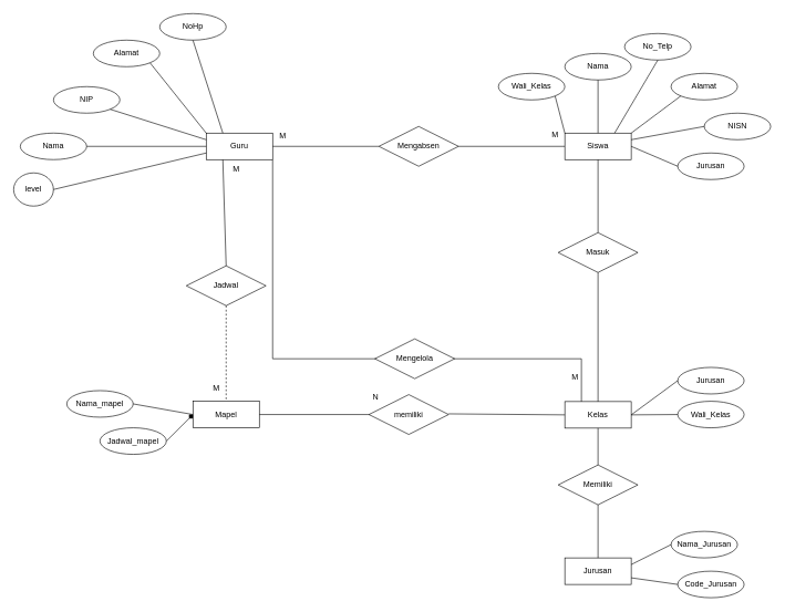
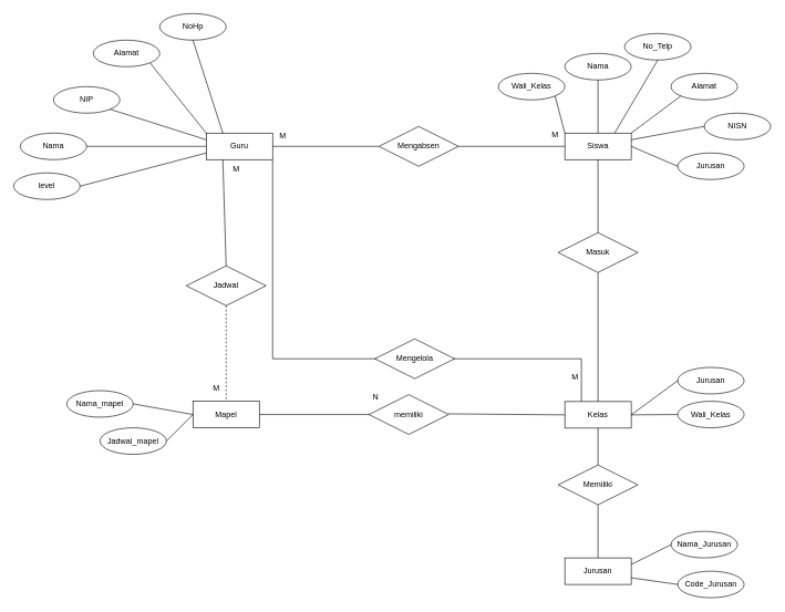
  <mxCell id="0" />
  <mxCell id="1" parent="0" />
  <mxCell id="2" value="Guru" style="whiteSpace=wrap;html=1;align=center;" parent="1" vertex="1"><mxGeometry x="310" y="200" width="100" height="40" as="geometry" /></mxCell>
  <mxCell id="3" value="Mengabsen" style="shape=rhombus;perimeter=rhombusPerimeter;whiteSpace=wrap;html=1;align=center;" parent="1" vertex="1"><mxGeometry x="570" y="190" width="120" height="60" as="geometry" /></mxCell>
  <mxCell id="4" value="" style="endArrow=none;html=1;rounded=0;exitX=1;exitY=0.5;exitDx=0;exitDy=0;entryX=0;entryY=0.5;entryDx=0;entryDy=0;" parent="1" source="3" target="5" edge="1"><mxGeometry relative="1" as="geometry"><mxPoint x="690" y="239" as="sourcePoint" /><mxPoint x="850" y="239" as="targetPoint" /></mxGeometry></mxCell>
  <mxCell id="5" value="Siswa" style="whiteSpace=wrap;html=1;align=center;" parent="1" vertex="1"><mxGeometry x="850" y="200" width="100" height="40" as="geometry" /></mxCell>
  <mxCell id="6" value="" style="endArrow=none;html=1;rounded=0;exitX=0.5;exitY=1;exitDx=0;exitDy=0;entryX=0.5;entryY=0;entryDx=0;entryDy=0;" parent="1" source="5" target="7" edge="1"><mxGeometry relative="1" as="geometry"><mxPoint x="840" y="250" as="sourcePoint" /><mxPoint x="840" y="360" as="targetPoint" /></mxGeometry></mxCell>
  <mxCell id="7" value="Masuk" style="shape=rhombus;perimeter=rhombusPerimeter;whiteSpace=wrap;html=1;align=center;" parent="1" vertex="1"><mxGeometry x="840" y="350" width="120" height="60" as="geometry" /></mxCell>
  <mxCell id="8" value="Kelas" style="whiteSpace=wrap;html=1;align=center;" parent="1" vertex="1"><mxGeometry x="850" y="604.5" width="100" height="40" as="geometry" /></mxCell>
  <mxCell id="9" value="" style="endArrow=none;html=1;rounded=0;exitX=0.5;exitY=1;exitDx=0;exitDy=0;entryX=0.5;entryY=0;entryDx=0;entryDy=0;" parent="1" source="7" target="8" edge="1"><mxGeometry relative="1" as="geometry"><mxPoint x="839" y="400" as="sourcePoint" /><mxPoint x="839" y="510" as="targetPoint" /></mxGeometry></mxCell>
  <mxCell id="10" value="" style="endArrow=none;html=1;rounded=0;entryX=0.5;entryY=0;entryDx=0;entryDy=0;exitX=0.5;exitY=1;exitDx=0;exitDy=0;" parent="1" source="8" target="11" edge="1"><mxGeometry relative="1" as="geometry"><mxPoint x="839" y="560" as="sourcePoint" /><mxPoint x="839" y="670" as="targetPoint" /></mxGeometry></mxCell>
  <mxCell id="11" value="Memiliki" style="shape=rhombus;perimeter=rhombusPerimeter;whiteSpace=wrap;html=1;align=center;" parent="1" vertex="1"><mxGeometry x="840" y="700" width="120" height="60" as="geometry" /></mxCell>
  <mxCell id="12" value="Jurusan" style="whiteSpace=wrap;html=1;align=center;" parent="1" vertex="1"><mxGeometry x="850" y="840" width="100" height="40" as="geometry" /></mxCell>
  <mxCell id="13" value="" style="endArrow=none;html=1;rounded=0;exitX=0.5;exitY=1;exitDx=0;exitDy=0;entryX=0.5;entryY=0;entryDx=0;entryDy=0;" parent="1" source="11" target="12" edge="1"><mxGeometry relative="1" as="geometry"><mxPoint x="810" y="730" as="sourcePoint" /><mxPoint x="810" y="840" as="targetPoint" /></mxGeometry></mxCell>
  <mxCell id="14" value="" style="endArrow=none;html=1;rounded=0;exitX=1;exitY=1;exitDx=0;exitDy=0;entryX=0;entryY=0.5;entryDx=0;entryDy=0;" parent="1" source="2" edge="1"><mxGeometry relative="1" as="geometry"><mxPoint x="350" y="310" as="sourcePoint" /><mxPoint x="570" y="540" as="targetPoint" /><Array as="points"><mxPoint x="410" y="540" /></Array></mxGeometry></mxCell>
  <mxCell id="15" value="M" style="text;html=1;align=center;verticalAlign=middle;resizable=0;points=[];autosize=1;strokeColor=none;fillColor=none;" parent="1" vertex="1"><mxGeometry x="820" y="188" width="30" height="30" as="geometry" /></mxCell>
  <mxCell id="16" value="" style="endArrow=none;html=1;rounded=0;entryX=0.25;entryY=0;entryDx=0;entryDy=0;exitX=0.967;exitY=0.5;exitDx=0;exitDy=0;exitPerimeter=0;" parent="1" source="49" target="8" edge="1"><mxGeometry relative="1" as="geometry"><mxPoint x="690" y="540" as="sourcePoint" /><mxPoint x="844" y="570" as="targetPoint" /><Array as="points"><mxPoint x="875" y="540" /></Array></mxGeometry></mxCell>
  <mxCell id="17" value="Alamat" style="ellipse;whiteSpace=wrap;html=1;align=center;" parent="1" vertex="1"><mxGeometry x="140" y="60" width="100" height="40" as="geometry" /></mxCell>
  <mxCell id="18" value="NoHp&lt;span style=&quot;color: rgba(0, 0, 0, 0); font-family: monospace; font-size: 0px; text-align: start; text-wrap-mode: nowrap;&quot;&gt;%3CmxGraphModel%3E%3Croot%3E%3CmxCell%20id%3D%220%22%2F%3E%3CmxCell%20id%3D%221%22%20parent%3D%220%22%2F%3E%3CmxCell%20id%3D%222%22%20value%3D%22Alamat%22%20style%3D%22ellipse%3BwhiteSpace%3Dwrap%3Bhtml%3D1%3Balign%3Dcenter%3B%22%20vertex%3D%221%22%20parent%3D%221%22%3E%3CmxGeometry%20x%3D%22-60%22%20y%3D%2220%22%20width%3D%22100%22%20height%3D%2240%22%20as%3D%22geometry%22%2F%3E%3C%2FmxCell%3E%3C%2Froot%3E%3C%2FmxGraphModel%3E&lt;/span&gt;" style="ellipse;whiteSpace=wrap;html=1;align=center;" parent="1" vertex="1"><mxGeometry x="240" y="20" width="100" height="40" as="geometry" /></mxCell>
  <mxCell id="19" value="Nama" style="ellipse;whiteSpace=wrap;html=1;align=center;" parent="1" vertex="1"><mxGeometry x="30" y="200" width="100" height="40" as="geometry" /></mxCell>
  <mxCell id="20" value="NIP" style="ellipse;whiteSpace=wrap;html=1;align=center;" parent="1" vertex="1"><mxGeometry x="80" y="130" width="100" height="40" as="geometry" /></mxCell>
  <mxCell id="21" value="" style="endArrow=none;html=1;rounded=0;exitX=1;exitY=0.5;exitDx=0;exitDy=0;entryX=0;entryY=0.5;entryDx=0;entryDy=0;" parent="1" source="19" target="2" edge="1"><mxGeometry relative="1" as="geometry"><mxPoint x="320" y="220" as="sourcePoint" /><mxPoint x="480" y="220" as="targetPoint" /></mxGeometry></mxCell>
  <mxCell id="22" value="" style="endArrow=none;html=1;rounded=0;exitX=1;exitY=1;exitDx=0;exitDy=0;entryX=0;entryY=0.25;entryDx=0;entryDy=0;" parent="1" source="20" target="2" edge="1"><mxGeometry relative="1" as="geometry"><mxPoint x="80" y="280" as="sourcePoint" /><mxPoint x="240" y="280" as="targetPoint" /></mxGeometry></mxCell>
  <mxCell id="23" value="" style="endArrow=none;html=1;rounded=0;exitX=1;exitY=1;exitDx=0;exitDy=0;entryX=0;entryY=0;entryDx=0;entryDy=0;" parent="1" source="17" target="2" edge="1"><mxGeometry relative="1" as="geometry"><mxPoint x="290" y="120" as="sourcePoint" /><mxPoint x="450" y="120" as="targetPoint" /></mxGeometry></mxCell>
  <mxCell id="24" value="" style="endArrow=none;html=1;rounded=0;exitX=0.5;exitY=1;exitDx=0;exitDy=0;entryX=0.25;entryY=0;entryDx=0;entryDy=0;" parent="1" source="18" target="2" edge="1"><mxGeometry relative="1" as="geometry"><mxPoint x="300" y="110" as="sourcePoint" /><mxPoint x="460" y="110" as="targetPoint" /></mxGeometry></mxCell>
- <mxCell id="25" value="level" style="ellipse;whiteSpace=wrap;html=1;align=center;" parent="1" vertex="1"><mxGeometry x="20" y="260" width="60" height="50" as="geometry" /></mxCell>
+ <mxCell id="25" value="level" style="ellipse;whiteSpace=wrap;html=1;align=center;" parent="1" vertex="1"><mxGeometry x="20" y="260" width="100" height="40" as="geometry" /></mxCell>
  <mxCell id="26" value="" style="endArrow=none;html=1;rounded=0;exitX=1;exitY=0.5;exitDx=0;exitDy=0;entryX=0;entryY=0.75;entryDx=0;entryDy=0;" parent="1" source="25" target="2" edge="1"><mxGeometry relative="1" as="geometry"><mxPoint x="170" y="300" as="sourcePoint" /><mxPoint x="330" y="300" as="targetPoint" /></mxGeometry></mxCell>
  <mxCell id="27" value="Nama" style="ellipse;whiteSpace=wrap;html=1;align=center;" parent="1" vertex="1"><mxGeometry x="850" y="80" width="100" height="40" as="geometry" /></mxCell>
  <mxCell id="28" value="Alamat" style="ellipse;whiteSpace=wrap;html=1;align=center;" parent="1" vertex="1"><mxGeometry x="1010" y="110" width="100" height="40" as="geometry" /></mxCell>
  <mxCell id="29" value="Jurusan" style="ellipse;whiteSpace=wrap;html=1;align=center;" parent="1" vertex="1"><mxGeometry x="1020" y="230" width="100" height="40" as="geometry" /></mxCell>
  <mxCell id="30" value="NISN" style="ellipse;whiteSpace=wrap;html=1;align=center;" parent="1" vertex="1"><mxGeometry x="1060" y="170" width="100" height="40" as="geometry" /></mxCell>
  <mxCell id="31" value="No_Telp" style="ellipse;whiteSpace=wrap;html=1;align=center;" parent="1" vertex="1"><mxGeometry x="940" y="50" width="100" height="40" as="geometry" /></mxCell>
  <mxCell id="32" value="" style="endArrow=none;html=1;rounded=0;entryX=0.5;entryY=0;entryDx=0;entryDy=0;exitX=0.5;exitY=1;exitDx=0;exitDy=0;" parent="1" source="27" target="5" edge="1"><mxGeometry relative="1" as="geometry"><mxPoint x="680" y="120" as="sourcePoint" /><mxPoint x="840" y="120" as="targetPoint" /></mxGeometry></mxCell>
  <mxCell id="33" value="" style="endArrow=none;html=1;rounded=0;entryX=0.5;entryY=1;entryDx=0;entryDy=0;exitX=0.75;exitY=0;exitDx=0;exitDy=0;" parent="1" source="5" target="31" edge="1"><mxGeometry relative="1" as="geometry"><mxPoint x="620" y="120" as="sourcePoint" /><mxPoint x="780" y="120" as="targetPoint" /></mxGeometry></mxCell>
  <mxCell id="34" value="" style="endArrow=none;html=1;rounded=0;entryX=0;entryY=1;entryDx=0;entryDy=0;exitX=1;exitY=0;exitDx=0;exitDy=0;" parent="1" source="5" target="28" edge="1"><mxGeometry relative="1" as="geometry"><mxPoint x="990" y="320" as="sourcePoint" /><mxPoint x="1150" y="320" as="targetPoint" /></mxGeometry></mxCell>
  <mxCell id="35" value="" style="endArrow=none;html=1;rounded=0;entryX=0;entryY=0.5;entryDx=0;entryDy=0;exitX=1;exitY=0.25;exitDx=0;exitDy=0;" parent="1" source="5" target="30" edge="1"><mxGeometry relative="1" as="geometry"><mxPoint x="960" y="310" as="sourcePoint" /><mxPoint x="1120" y="310" as="targetPoint" /></mxGeometry></mxCell>
  <mxCell id="36" value="" style="endArrow=none;html=1;rounded=0;exitX=1;exitY=0.5;exitDx=0;exitDy=0;entryX=0;entryY=0.5;entryDx=0;entryDy=0;" parent="1" source="5" target="29" edge="1"><mxGeometry relative="1" as="geometry"><mxPoint x="960" y="310" as="sourcePoint" /><mxPoint x="1120" y="310" as="targetPoint" /></mxGeometry></mxCell>
  <mxCell id="37" value="Wali_Kelas" style="ellipse;whiteSpace=wrap;html=1;align=center;" parent="1" vertex="1"><mxGeometry x="1020" y="604" width="100" height="40" as="geometry" /></mxCell>
  <mxCell id="38" value="Jurusan" style="ellipse;whiteSpace=wrap;html=1;align=center;" parent="1" vertex="1"><mxGeometry x="1020" y="553" width="100" height="40" as="geometry" /></mxCell>
  <mxCell id="39" value="" style="endArrow=none;html=1;rounded=0;exitX=1;exitY=0.5;exitDx=0;exitDy=0;entryX=0;entryY=0.5;entryDx=0;entryDy=0;" parent="1" source="8" target="38" edge="1"><mxGeometry relative="1" as="geometry"><mxPoint x="940" y="330" as="sourcePoint" /><mxPoint x="1100" y="330" as="targetPoint" /></mxGeometry></mxCell>
  <mxCell id="40" value="" style="endArrow=none;html=1;rounded=0;entryX=0;entryY=0.5;entryDx=0;entryDy=0;exitX=1;exitY=0.5;exitDx=0;exitDy=0;" parent="1" source="8" target="37" edge="1"><mxGeometry relative="1" as="geometry"><mxPoint x="570" y="430" as="sourcePoint" /><mxPoint x="730" y="430" as="targetPoint" /></mxGeometry></mxCell>
  <mxCell id="41" value="Nama_Jurusan" style="ellipse;whiteSpace=wrap;html=1;align=center;" parent="1" vertex="1"><mxGeometry x="1010" y="800" width="100" height="40" as="geometry" /></mxCell>
  <mxCell id="42" value="" style="endArrow=none;html=1;rounded=0;exitX=1;exitY=0.25;exitDx=0;exitDy=0;entryX=0;entryY=0.5;entryDx=0;entryDy=0;" parent="1" source="12" target="41" edge="1"><mxGeometry relative="1" as="geometry"><mxPoint x="990" y="840" as="sourcePoint" /><mxPoint x="1150" y="840" as="targetPoint" /></mxGeometry></mxCell>
  <mxCell id="43" value="Wali_Kelas" style="ellipse;whiteSpace=wrap;html=1;align=center;" parent="1" vertex="1"><mxGeometry x="750" y="110" width="100" height="40" as="geometry" /></mxCell>
  <mxCell id="44" value="" style="endArrow=none;html=1;rounded=0;exitX=1;exitY=1;exitDx=0;exitDy=0;entryX=0;entryY=0;entryDx=0;entryDy=0;" parent="1" source="43" target="5" edge="1"><mxGeometry relative="1" as="geometry"><mxPoint x="650" y="270" as="sourcePoint" /><mxPoint x="810" y="270" as="targetPoint" /></mxGeometry></mxCell>
  <mxCell id="45" value="Mapel" style="whiteSpace=wrap;html=1;align=center;" parent="1" vertex="1"><mxGeometry x="290" y="604" width="100" height="40" as="geometry" /></mxCell>
  <mxCell id="46" value="" style="endArrow=none;html=1;rounded=0;entryX=0.042;entryY=0.5;entryDx=0;entryDy=0;entryPerimeter=0;" parent="1" edge="1"><mxGeometry relative="1" as="geometry"><mxPoint x="390" y="624" as="sourcePoint" /><mxPoint x="560.04" y="624" as="targetPoint" /></mxGeometry></mxCell>
  <mxCell id="47" value="" style="endArrow=none;html=1;rounded=0;entryX=0;entryY=0.5;entryDx=0;entryDy=0;" parent="1" target="8" edge="1"><mxGeometry relative="1" as="geometry"><mxPoint x="675" y="623" as="sourcePoint" /><mxPoint x="835" y="623" as="targetPoint" /></mxGeometry></mxCell>
  <mxCell id="48" value="memiliki" style="shape=rhombus;perimeter=rhombusPerimeter;whiteSpace=wrap;html=1;align=center;" parent="1" vertex="1"><mxGeometry x="555" y="594" width="120" height="60" as="geometry" /></mxCell>
  <mxCell id="49" value="Mengelola" style="shape=rhombus;perimeter=rhombusPerimeter;whiteSpace=wrap;html=1;align=center;" parent="1" vertex="1"><mxGeometry x="564" y="510" width="120" height="60" as="geometry" /></mxCell>
  <mxCell id="50" value="M" style="text;html=1;align=center;verticalAlign=middle;resizable=0;points=[];autosize=1;strokeColor=none;fillColor=none;" parent="1" vertex="1"><mxGeometry x="850" y="553" width="30" height="30" as="geometry" /></mxCell>
  <mxCell id="51" value="N" style="text;html=1;align=center;verticalAlign=middle;resizable=0;points=[];autosize=1;strokeColor=none;fillColor=none;" parent="1" vertex="1"><mxGeometry x="550" y="583" width="30" height="30" as="geometry" /></mxCell>
  <mxCell id="52" value="Code_Jurusan" style="ellipse;whiteSpace=wrap;html=1;align=center;" parent="1" vertex="1"><mxGeometry x="1020" y="860" width="100" height="40" as="geometry" /></mxCell>
  <mxCell id="53" value="" style="endArrow=none;html=1;rounded=0;exitX=1;exitY=0.75;exitDx=0;exitDy=0;entryX=0;entryY=0.5;entryDx=0;entryDy=0;" parent="1" source="12" target="52" edge="1"><mxGeometry relative="1" as="geometry"><mxPoint x="920" y="930" as="sourcePoint" /><mxPoint x="1080" y="930" as="targetPoint" /></mxGeometry></mxCell>
  <mxCell id="54" value="Nama_mapel" style="ellipse;whiteSpace=wrap;html=1;align=center;" parent="1" vertex="1"><mxGeometry x="100" y="588" width="100" height="40" as="geometry" /></mxCell>
  <mxCell id="55" value="Jadwal_mapel" style="ellipse;whiteSpace=wrap;html=1;align=center;" parent="1" vertex="1"><mxGeometry x="150" y="644" width="100" height="40" as="geometry" /></mxCell>
  <mxCell id="56" value="" style="endArrow=none;html=1;rounded=0;exitX=1;exitY=0.5;exitDx=0;exitDy=0;entryX=0;entryY=0.5;entryDx=0;entryDy=0;" parent="1" source="54" target="45" edge="1"><mxGeometry relative="1" as="geometry"><mxPoint x="220" y="740" as="sourcePoint" /><mxPoint x="380" y="740" as="targetPoint" /></mxGeometry></mxCell>
- <mxCell id="57" value="" style="endArrow=diamond;html=1;rounded=0;exitX=1;exitY=0.5;exitDx=0;exitDy=0;entryX=0;entryY=0.5;entryDx=0;entryDy=0;" parent="1" source="55" target="45" edge="1"><mxGeometry relative="1" as="geometry"><mxPoint x="240" y="760" as="sourcePoint" /><mxPoint x="400" y="760" as="targetPoint" /></mxGeometry></mxCell>
+ <mxCell id="57" value="" style="endArrow=none;html=1;rounded=0;exitX=1;exitY=0.5;exitDx=0;exitDy=0;entryX=0;entryY=0.5;entryDx=0;entryDy=0;" parent="1" source="55" target="45" edge="1"><mxGeometry relative="1" as="geometry"><mxPoint x="240" y="760" as="sourcePoint" /><mxPoint x="400" y="760" as="targetPoint" /></mxGeometry></mxCell>
  <mxCell id="58" value="Jadwal" style="shape=rhombus;perimeter=rhombusPerimeter;whiteSpace=wrap;html=1;align=center;" parent="1" vertex="1"><mxGeometry x="280" y="400" width="120" height="60" as="geometry" /></mxCell>
  <mxCell id="59" value="" style="endArrow=none;html=1;rounded=0;exitX=0.5;exitY=1;exitDx=0;exitDy=0;entryX=0.5;entryY=0;entryDx=0;entryDy=0;dashed=1;" parent="1" source="58" target="45" edge="1"><mxGeometry relative="1" as="geometry"><mxPoint x="590" y="430" as="sourcePoint" /><mxPoint x="750" y="430" as="targetPoint" /></mxGeometry></mxCell>
  <mxCell id="60" value="" style="endArrow=none;html=1;rounded=0;entryX=0.25;entryY=1;entryDx=0;entryDy=0;exitX=0.5;exitY=0;exitDx=0;exitDy=0;" parent="1" source="58" target="2" edge="1"><mxGeometry relative="1" as="geometry"><mxPoint x="180" y="330" as="sourcePoint" /><mxPoint x="340" y="330" as="targetPoint" /></mxGeometry></mxCell>
  <mxCell id="61" value="M" style="text;html=1;align=center;verticalAlign=middle;resizable=0;points=[];autosize=1;strokeColor=none;fillColor=none;" parent="1" vertex="1"><mxGeometry x="340" y="240" width="30" height="30" as="geometry" /></mxCell>
  <mxCell id="62" value="M" style="text;html=1;align=center;verticalAlign=middle;resizable=0;points=[];autosize=1;strokeColor=none;fillColor=none;" parent="1" vertex="1"><mxGeometry x="310" y="570" width="30" height="30" as="geometry" /></mxCell>
  <mxCell id="63" value="M" style="text;html=1;align=center;verticalAlign=middle;resizable=0;points=[];autosize=1;strokeColor=none;fillColor=none;" parent="1" vertex="1"><mxGeometry x="410" y="190" width="30" height="30" as="geometry" /></mxCell>
  <mxCell id="64" value="" style="endArrow=none;html=1;rounded=0;exitX=1;exitY=0.5;exitDx=0;exitDy=0;entryX=0;entryY=0.5;entryDx=0;entryDy=0;" parent="1" edge="1"><mxGeometry relative="1" as="geometry"><mxPoint x="410" y="220" as="sourcePoint" /><mxPoint x="570" y="220" as="targetPoint" /></mxGeometry></mxCell>
